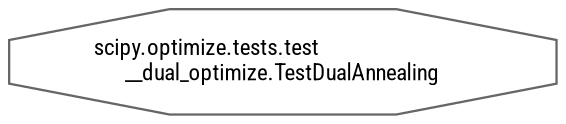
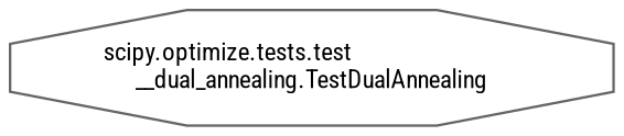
  digraph {
    rankdir=LR
    fontname="Roboto Condensed"
-   n1 [color=grey40 fillcolor=white fontname="Roboto Condensed" fontsize=10 height=0.2 label="scipy.optimize.tests.test\l__dual_optimize.TestDualAnnealing" shape=octagon style=filled width=0.4]
+   n1 [color=grey40 fillcolor=white fontname="Roboto Condensed" fontsize=10 height=0.2 label="scipy.optimize.tests.test\l__dual_annealing.TestDualAnnealing" shape=octagon style=filled width=0.4]
  }
